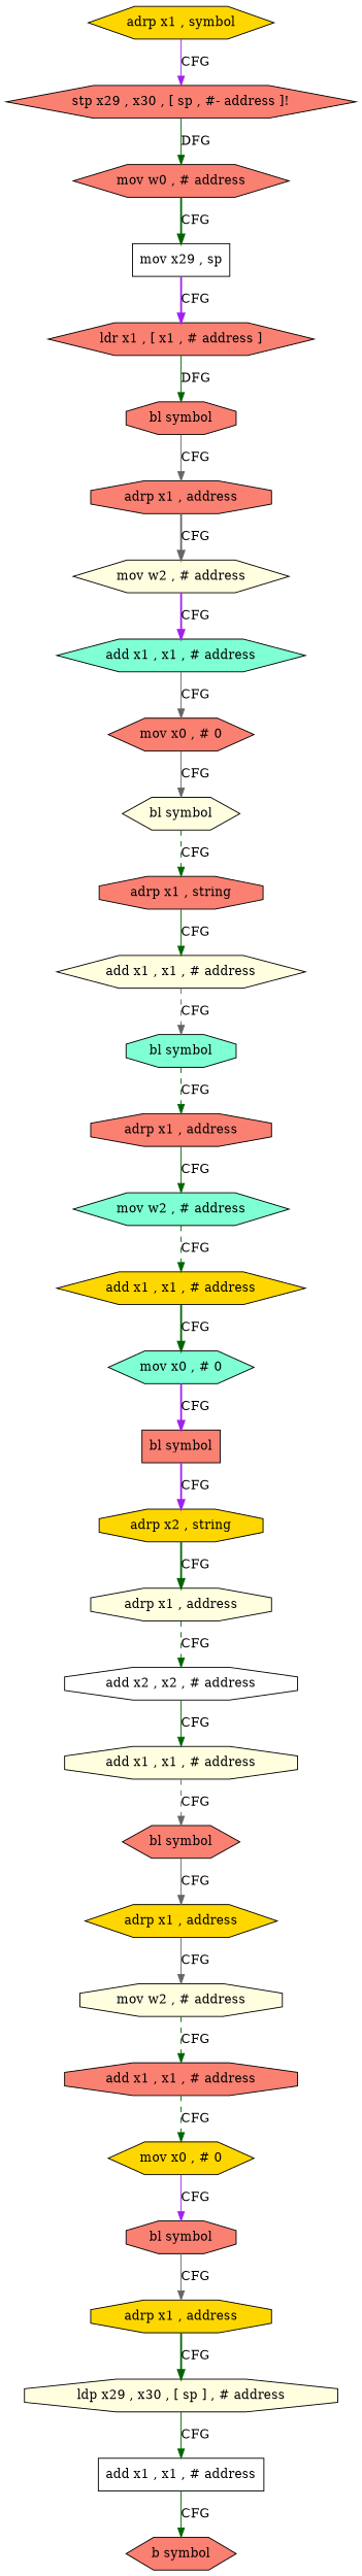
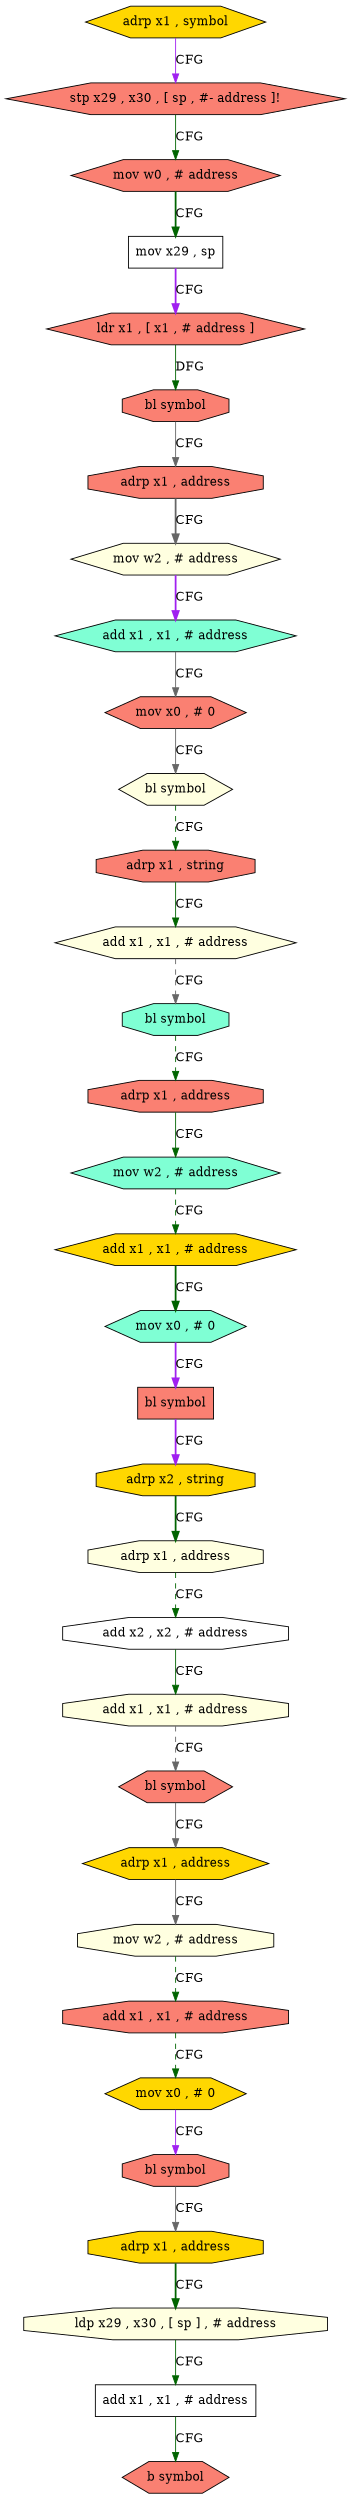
  digraph {
    node [fillcolor=salmon shape=hexagon style=filled]
    edge [color=darkgreen style=solid]
    n1 [fillcolor=gold label="adrp x1 , symbol"]
    n2 [label="stp x29 , x30 , [ sp , #- address ]!"]
    n3 [label="mov w0 , # address"]
    n4 [fillcolor=white label="mov x29 , sp" shape=box]
    n5 [label="ldr x1 , [ x1 , # address ]"]
    n6 [label="bl symbol" shape=octagon]
    n7 [label="adrp x1 , address" shape=octagon]
    n8 [fillcolor=lightyellow label="mov w2 , # address"]
    n9 [fillcolor=aquamarine label="add x1 , x1 , # address"]
    n10 [label="mov x0 , # 0"]
    n11 [fillcolor=lightyellow label="bl symbol"]
    n12 [label="adrp x1 , string" shape=octagon]
    n13 [fillcolor=lightyellow label="add x1 , x1 , # address"]
    n14 [fillcolor=aquamarine label="bl symbol" shape=octagon]
    n15 [label="adrp x1 , address" shape=octagon]
    n16 [fillcolor=aquamarine label="mov w2 , # address"]
    n17 [fillcolor=gold label="add x1 , x1 , # address"]
    n18 [fillcolor=aquamarine label="mov x0 , # 0"]
    n19 [label="bl symbol" shape=box]
    n20 [fillcolor=gold label="adrp x2 , string" shape=octagon]
    n21 [fillcolor=lightyellow label="adrp x1 , address" shape=octagon]
    n22 [fillcolor=white label="add x2 , x2 , # address" shape=octagon]
    n23 [fillcolor=lightyellow label="add x1 , x1 , # address" shape=octagon]
    n24 [label="bl symbol"]
    n25 [fillcolor=gold label="adrp x1 , address"]
    n26 [fillcolor=lightyellow label="mov w2 , # address" shape=octagon]
    n27 [label="add x1 , x1 , # address" shape=octagon]
    n28 [fillcolor=gold label="mov x0 , # 0"]
    n29 [label="bl symbol" shape=octagon]
    n30 [fillcolor=gold label="adrp x1 , address" shape=octagon]
    n31 [fillcolor=lightyellow label="ldp x29 , x30 , [ sp ] , # address" shape=octagon]
    n32 [fillcolor=white label="add x1 , x1 , # address" shape=box]
    n33 [label="b symbol"]
    n1 -> n2 [color=purple label=CFG]
-   n2 -> n3 [label=DFG]
+   n2 -> n3 [label=CFG]
    n3 -> n4 [label=CFG style=bold]
    n4 -> n5 [color=purple label=CFG style=bold]
    n5 -> n6 [label=DFG]
    n6 -> n7 [color=gray40 label=CFG]
    n7 -> n8 [color=gray40 label=CFG style=bold]
    n8 -> n9 [color=purple label=CFG style=bold]
    n9 -> n10 [color=gray40 label=CFG]
    n10 -> n11 [color=gray40 label=CFG]
    n11 -> n12 [label=CFG style=dashed]
    n12 -> n13 [label=CFG]
    n13 -> n14 [color=gray40 label=CFG style=dashed]
    n14 -> n15 [label=CFG style=dashed]
    n15 -> n16 [label=CFG]
    n16 -> n17 [label=CFG style=dashed]
    n17 -> n18 [label=CFG style=bold]
    n18 -> n19 [color=purple label=CFG style=bold]
    n19 -> n20 [color=purple label=CFG style=bold]
    n20 -> n21 [label=CFG style=bold]
    n21 -> n22 [label=CFG style=dashed]
    n22 -> n23 [label=CFG]
    n23 -> n24 [color=gray40 label=CFG style=dashed]
    n24 -> n25 [color=gray40 label=CFG]
    n25 -> n26 [color=gray40 label=CFG]
    n26 -> n27 [label=CFG style=dashed]
    n27 -> n28 [label=CFG style=dashed]
    n28 -> n29 [color=purple label=CFG]
    n29 -> n30 [color=gray40 label=CFG]
    n30 -> n31 [label=CFG style=bold]
    n31 -> n32 [label=CFG]
    n32 -> n33 [label=CFG]
  }
